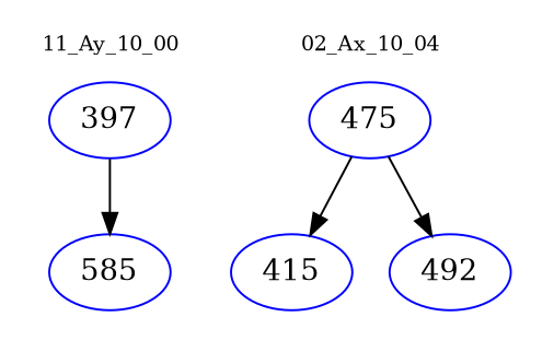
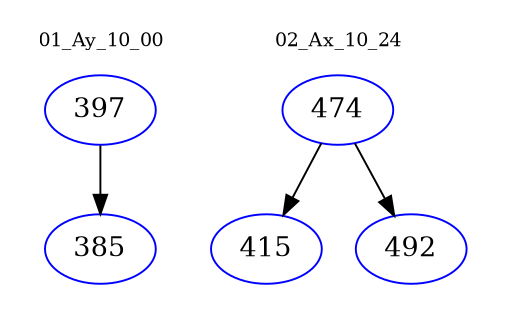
  digraph {
    node [color=blue]
    edge [color=black]
    n1 [label=397]
-   n2 [label=585]
-   n3 [label=475]
+   n2 [label=385]
+   n3 [label=474]
    n4 [label=415]
    n5 [label=492]
    subgraph cluster_1 {
      color=white
      fontsize=10
-     label="11_Ay_10_00"
+     label="01_Ay_10_00"
      n1
      n2
    }
    subgraph cluster_2 {
      color=white
      fontsize=10
-     label="02_Ax_10_04"
+     label="02_Ax_10_24"
      n3
      n4
      n5
    }
    n1 -> n2
    n3 -> n4
    n3 -> n5
  }
